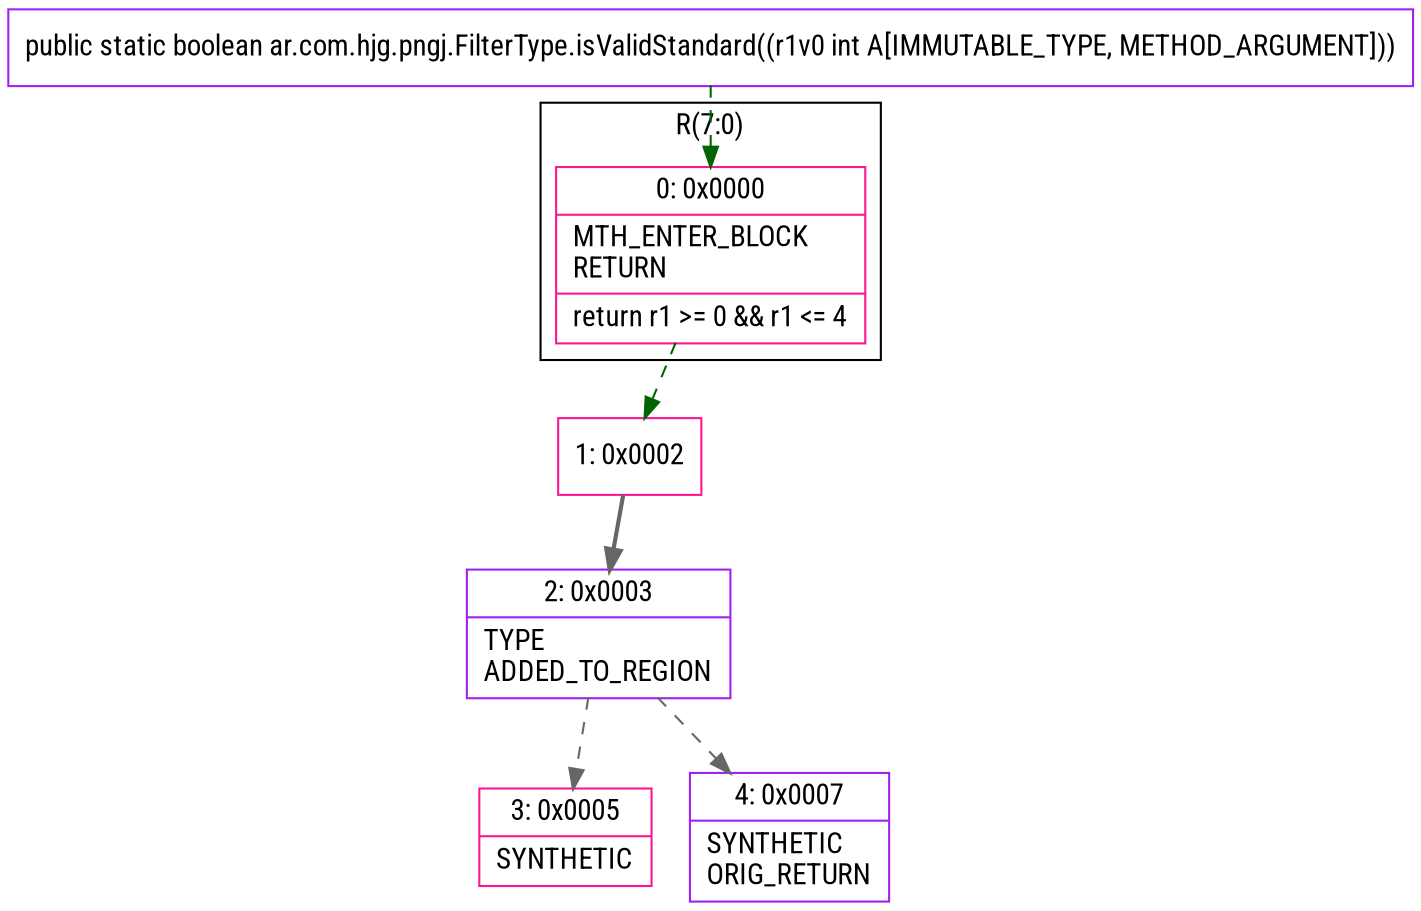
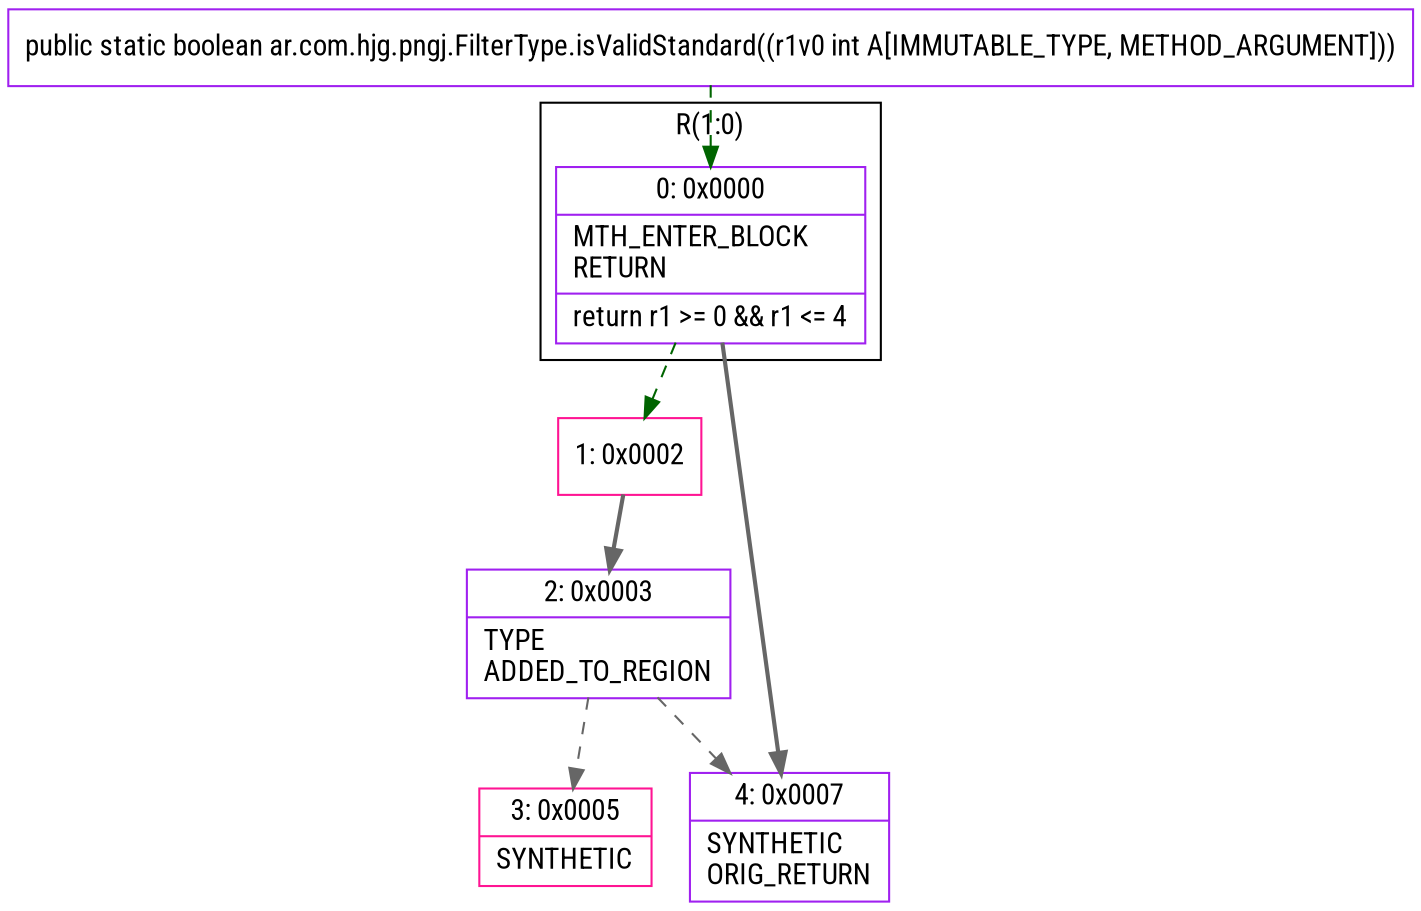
  digraph {
    fontname="Roboto Condensed"
    node [color=purple fontname="Roboto Condensed" shape=record]
    edge [color=gray40 fontname="Roboto Condensed" style=dashed]
-   n1 [color=deeppink label="{0\:\ 0x0000|MTH_ENTER_BLOCK\lRETURN\l|return r1 \>= 0 && r1 \<= 4\l}"]
+   n1 [label="{0\:\ 0x0000|MTH_ENTER_BLOCK\lRETURN\l|return r1 \>= 0 && r1 \<= 4\l}"]
    n2 [color=deeppink label="{1\:\ 0x0002}"]
    n3 [label="{4\:\ 0x0007|SYNTHETIC\lORIG_RETURN\l}"]
    n4 [label="{2\:\ 0x0003|TYPE\lADDED_TO_REGION\l}"]
    n5 [color=deeppink label="{3\:\ 0x0005|SYNTHETIC\l}"]
    n6 [label="{public static boolean ar.com.hjg.pngj.FilterType.isValidStandard((r1v0 int A[IMMUTABLE_TYPE, METHOD_ARGUMENT])) }"]
    subgraph cluster_1 {
-     label="R(7:0)"
+     label="R(1:0)"
      n1
    }
    n1 -> n2 [color=darkgreen]
+   n1 -> n3 [style=bold]
    n2 -> n4 [style=bold]
    n4 -> n3
    n4 -> n5
    n6 -> n1 [color=darkgreen]
  }
